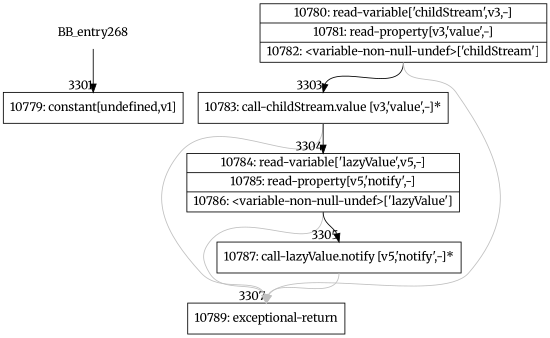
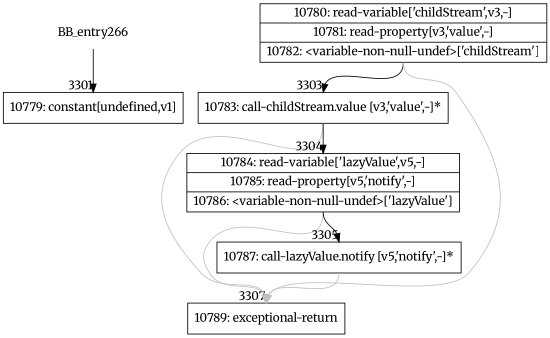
  digraph {
    fontname=Merriweather
    rankdir=TD
    node [fontname=Merriweather shape=record]
    edge [fontname=Merriweather headport=n tailport=s]
-   BB_entry266 [shape=none label=BB_entry268]
+   BB_entry266 [shape=none]
    n2 [label="{10779: constant[undefined,v1]}"]
    n3 [label="{10780: read-variable['childStream',v3,-]|10781: read-property[v3,'value',-]|10782: \<variable-non-null-undef\>['childStream']}"]
    n4 [label="{10783: call-childStream.value [v3,'value',-]*}"]
    n5 [label="{10789: exceptional-return}"]
    n6 [label="{10784: read-variable['lazyValue',v5,-]|10785: read-property[v5,'notify',-]|10786: \<variable-non-null-undef\>['lazyValue']}"]
    n7 [label="{10787: call-lazyValue.notify [v5,'notify',-]*}"]
    BB_entry266 -> n2 [headlabel="    3301"]
    n3 -> n4 [headlabel="      3303"]
    n3 -> n5 [color=gray headlabel="      3307"]
    n4 -> n5 [color=gray]
    n4 -> n6 [headlabel="      3304"]
    n6 -> n5 [color=gray]
    n6 -> n7 [headlabel="      3305"]
    n7 -> n5 [color=gray]
  }
